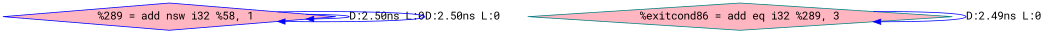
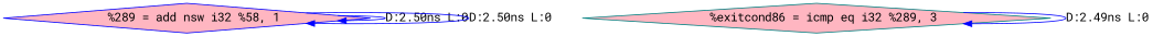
  digraph {
    fontname="Roboto Mono"
    node [style=filled fillcolor=lightpink shape=diamond fontname="Roboto Mono"]
    edge [color=blue style=solid fontname="Roboto Mono"]
    n1 [label="  %289 = add nsw i32 %58, 1" color=blue]
-   n2 [label="%exitcond86 = add eq i32 %289, 3" color=teal]
+   n2 [label="  %exitcond86 = icmp eq i32 %289, 3" color=teal]
    n1 -> n1 [label="D:2.50ns L:0"]
    n1 -> n1 [label="D:2.50ns L:0"]
    n2 -> n2 [label="D:2.49ns L:0"]
  }
